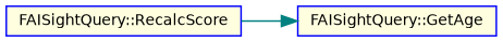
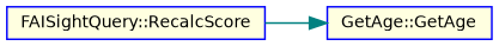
  digraph {
    rankdir=RL
    node [color=blue fillcolor=lightyellow fontname=Helvetica fontsize=10 shape=box style=filled]
-   n1 [fontcolor=black height=0.2 label="FAISightQuery::GetAge" width=0.4]
+   n1 [fontcolor=black height=0.2 label="GetAge::GetAge" width=0.4]
    n2 [height=0.2 label="FAISightQuery::RecalcScore" width=0.4]
    n1 -> n2 [color=teal dir=back fontname=Helvetica fontsize=10 labelfontname=Helvetica labelfontsize=10 style=solid]
  }
